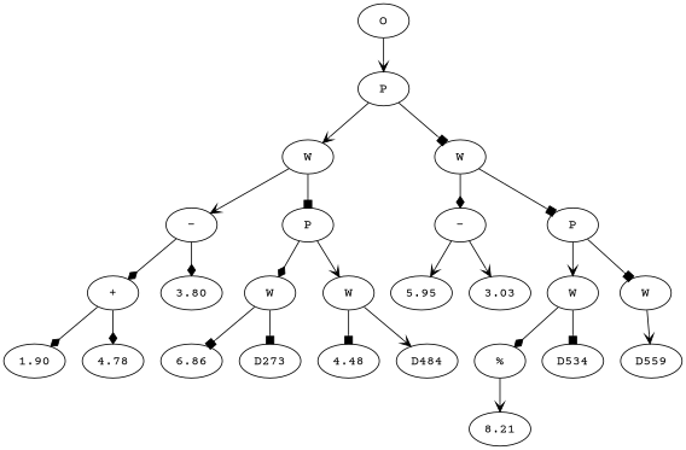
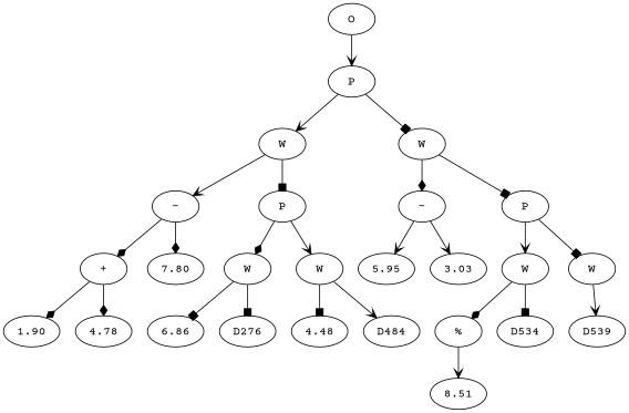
  digraph {
    fontname="Courier Prime"
    node [fontname="Courier Prime"]
    edge [arrowhead=vee fontname="Courier Prime"]
    n1 [label=O]
    n2 [label=P]
    n3 [label=W]
    n4 [label=W]
    n5 [label="-"]
    n6 [label=P]
    n7 [label="-"]
    n8 [label=P]
    n9 [label="+"]
-   n10 [label=3.80]
+   n10 [label=7.80]
    n11 [label=W]
    n12 [label=W]
    n13 [label=1.90]
    n14 [label=4.78]
    n15 [label=6.86]
-   n16 [label=D273]
+   n16 [label=D276]
    n17 [label=4.48]
    n18 [label=D484]
    n19 [label=5.95]
    n20 [label=3.03]
    n21 [label=W]
    n22 [label=W]
    n23 [label="%"]
    n24 [label=D534]
-   n25 [label=D559]
-   n26 [label=8.21]
+   n25 [label=D539]
+   n26 [label=8.51]
    n1 -> n2
    n2 -> n3
    n2 -> n4 [arrowhead=box]
    n3 -> n5
    n3 -> n6 [arrowhead=box]
    n4 -> n7 [arrowhead=diamond]
    n4 -> n8 [arrowhead=box]
    n5 -> n9 [arrowhead=diamond]
    n5 -> n10 [arrowhead=diamond]
    n6 -> n11 [arrowhead=diamond]
    n6 -> n12
    n7 -> n19
    n7 -> n20
    n8 -> n21
    n8 -> n22 [arrowhead=box]
    n9 -> n13 [arrowhead=diamond]
    n9 -> n14 [arrowhead=diamond]
    n11 -> n15 [arrowhead=box]
    n11 -> n16 [arrowhead=box]
    n12 -> n17 [arrowhead=box]
    n12 -> n18
    n21 -> n23 [arrowhead=diamond]
    n21 -> n24 [arrowhead=box]
    n22 -> n25
    n23 -> n26
  }
